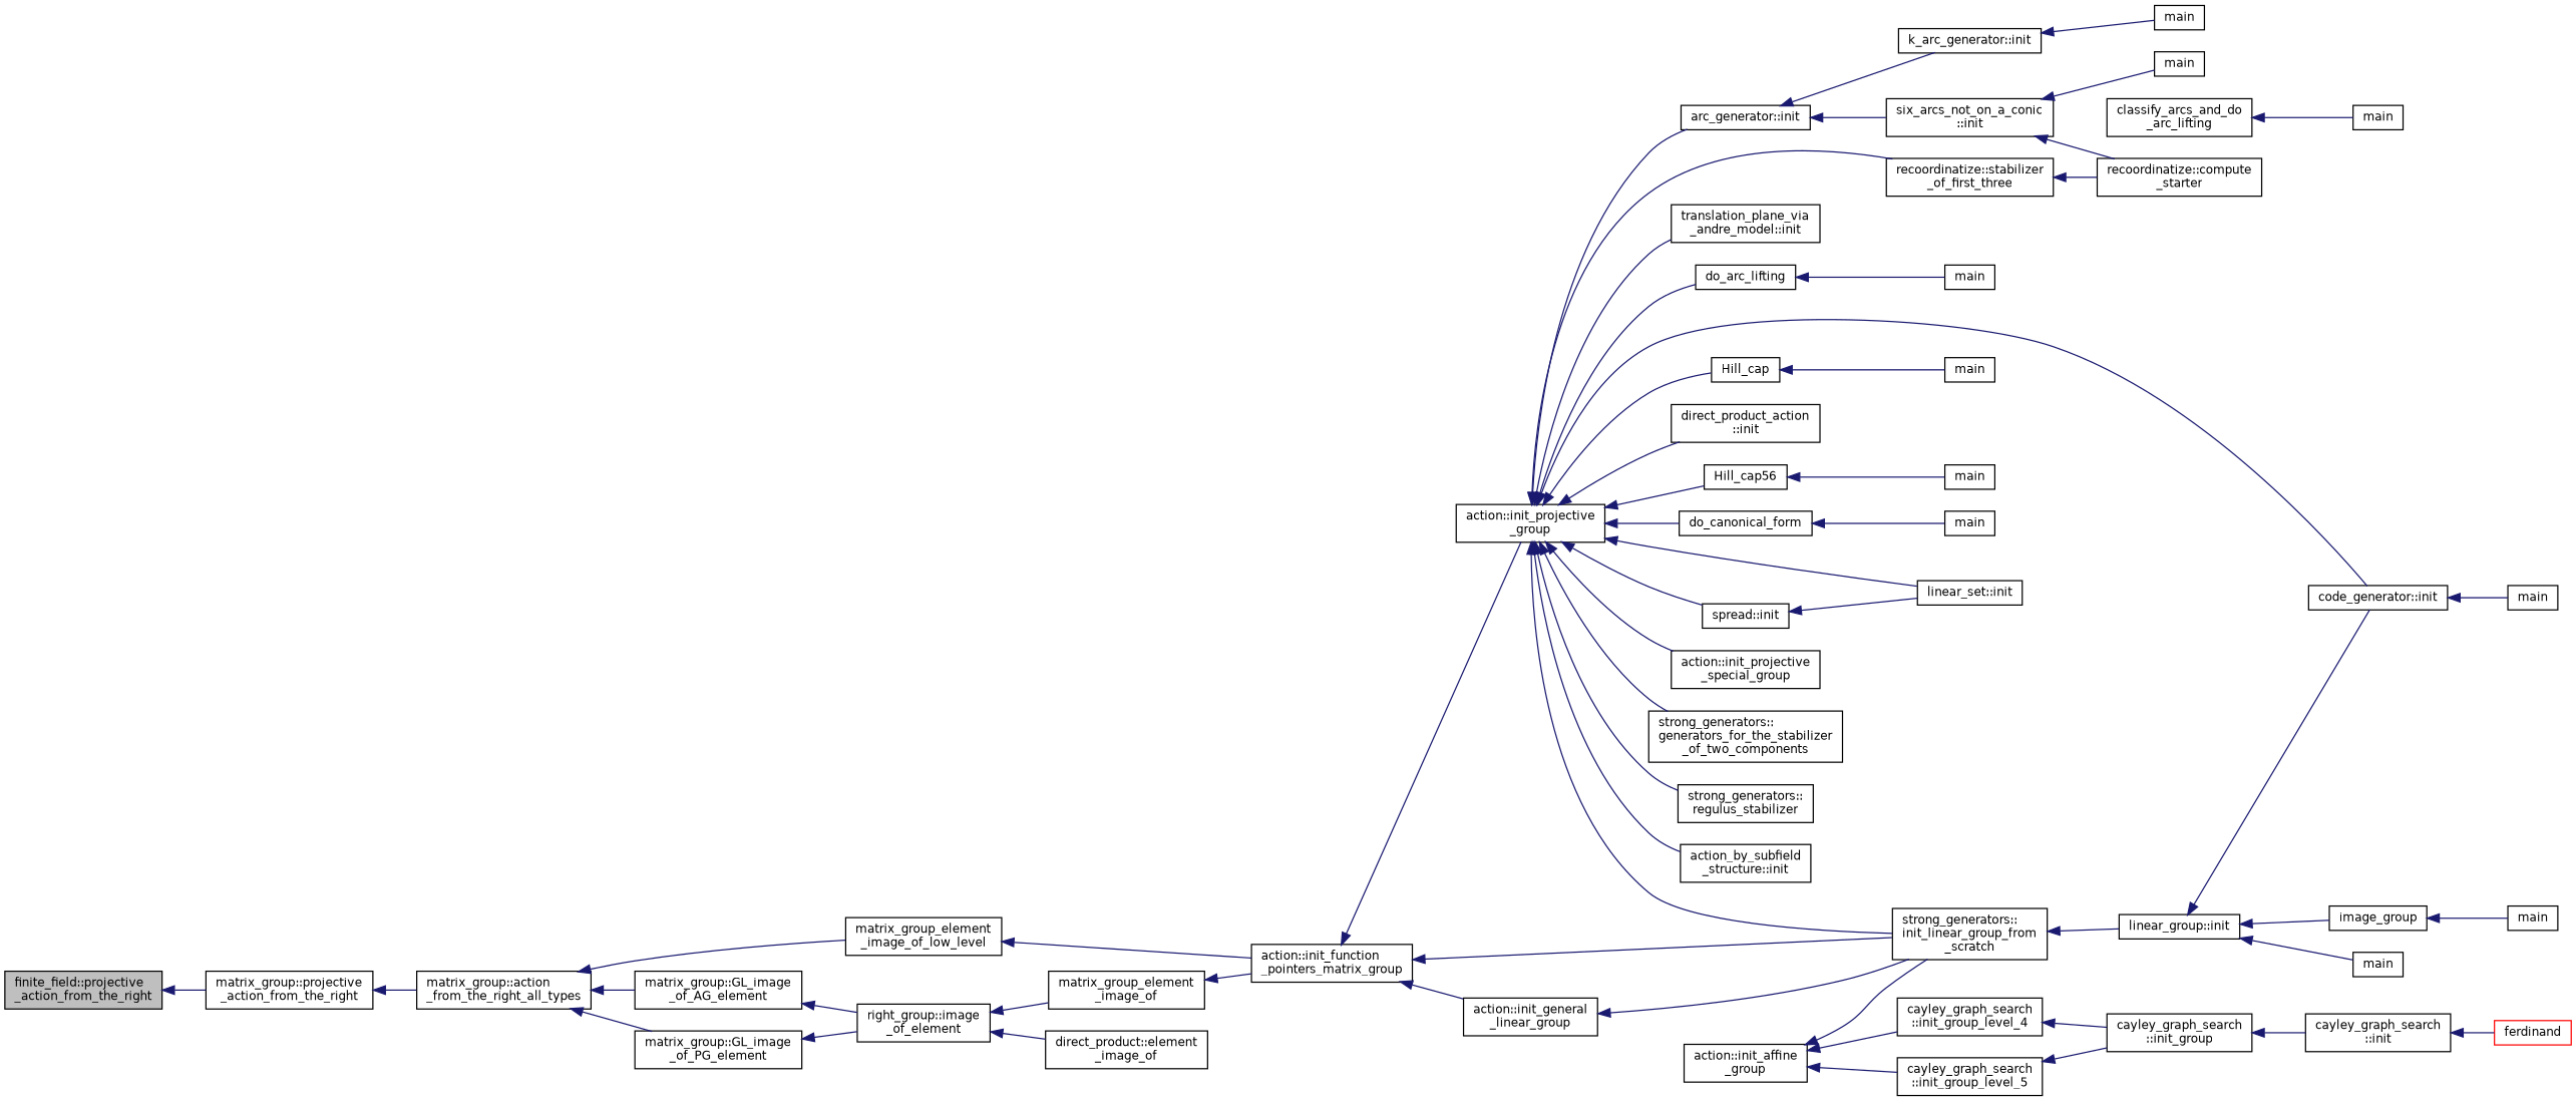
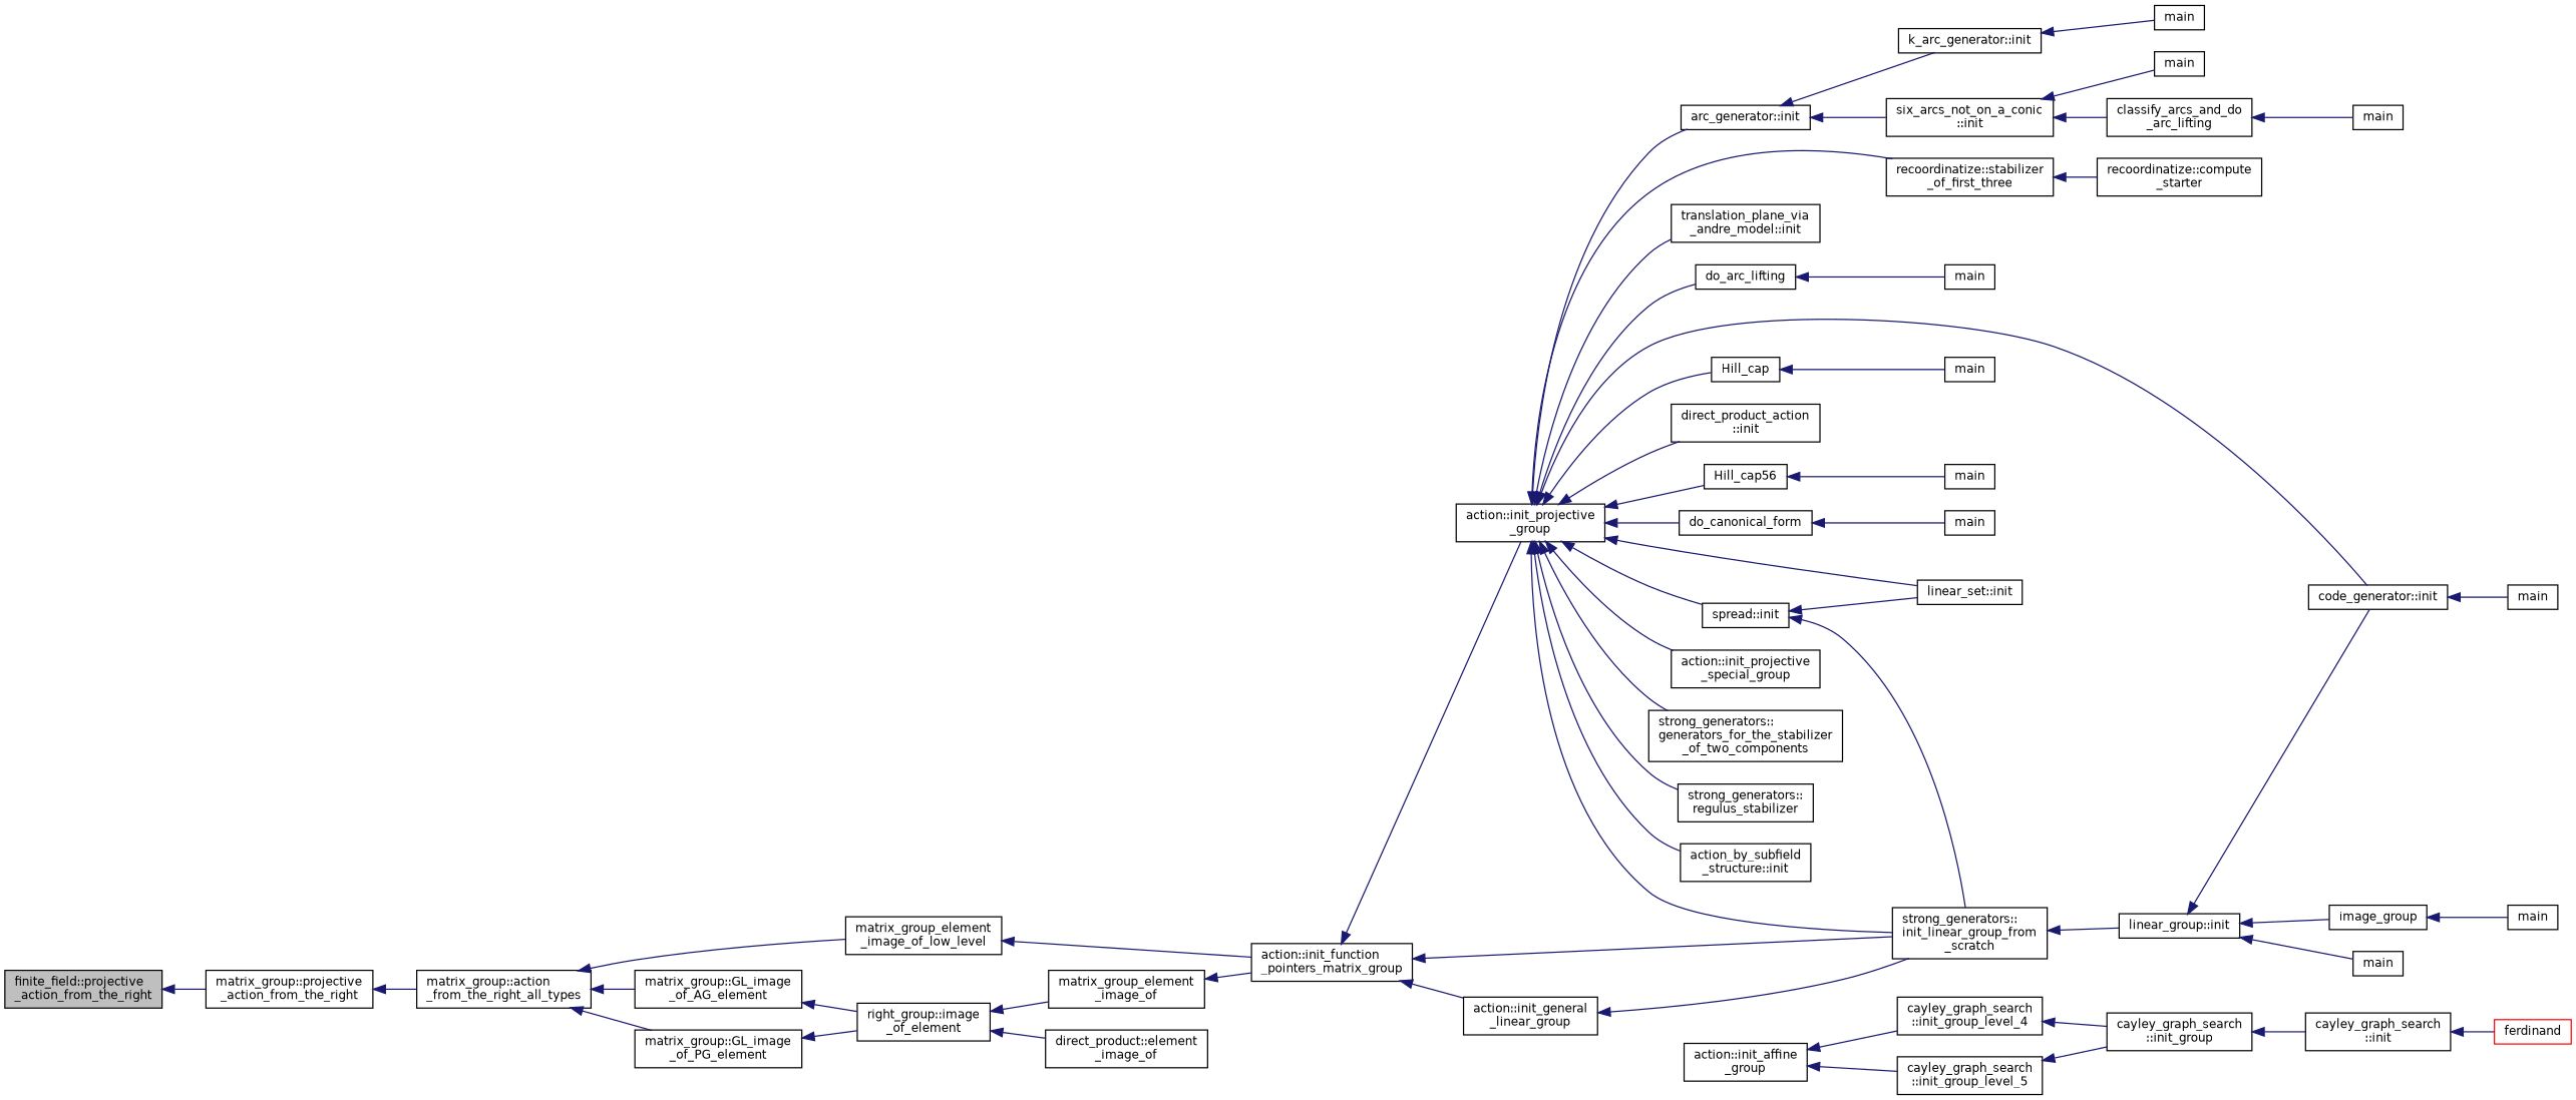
  digraph {
    rankdir=LR
    node [color=black fillcolor=white fontname=Helvetica fontsize=10 shape=record style=filled]
    edge [color=midnightblue dir=back fontname=Helvetica fontsize=10 labelfontname=Helvetica labelfontsize=10 style=solid]
    n1 [fillcolor=grey75 fontcolor=black height=0.2 label="finite_field::projective\l_action_from_the_right" width=0.4]
    n2 [height=0.2 label="matrix_group::projective\l_action_from_the_right" width=0.4]
    n3 [height=0.2 label="matrix_group::action\l_from_the_right_all_types" width=0.4]
    n4 [height=0.2 label="matrix_group_element\l_image_of_low_level" width=0.4]
    n5 [height=0.2 label="matrix_group::GL_image\l_of_PG_element" width=0.4]
    n6 [height=0.2 label="matrix_group::GL_image\l_of_AG_element" width=0.4]
    n7 [height=0.2 label="action::init_function\l_pointers_matrix_group" width=0.4]
    n8 [height=0.2 label="right_group::image\l_of_element" width=0.4]
    n9 [height=0.2 label="action::init_projective\l_group" width=0.4]
    n10 [height=0.2 label="action::init_general\l_linear_group" width=0.4]
    n11 [height=0.2 label="strong_generators::\linit_linear_group_from\l_scratch" width=0.4]
    n12 [height=0.2 label=do_arc_lifting width=0.4]
    n13 [height=0.2 label="code_generator::init" width=0.4]
    n14 [height=0.2 label="direct_product_action\l::init" width=0.4]
    n15 [height=0.2 label=Hill_cap width=0.4]
    n16 [height=0.2 label="linear_set::init" width=0.4]
    n17 [height=0.2 label=Hill_cap56 width=0.4]
    n18 [height=0.2 label=do_canonical_form width=0.4]
    n19 [height=0.2 label="action::init_projective\l_special_group" width=0.4]
    n20 [height=0.2 label="strong_generators::\lgenerators_for_the_stabilizer\l_of_two_components" width=0.4]
    n21 [height=0.2 label="strong_generators::\lregulus_stabilizer" width=0.4]
    n22 [height=0.2 label="action_by_subfield\l_structure::init" width=0.4]
    n23 [height=0.2 label="arc_generator::init" width=0.4]
    n24 [height=0.2 label="recoordinatize::stabilizer\l_of_first_three" width=0.4]
    n25 [height=0.2 label="spread::init" width=0.4]
    n26 [height=0.2 label="translation_plane_via\l_andre_model::init" width=0.4]
    n27 [height=0.2 label="action::init_affine\l_group" width=0.4]
    n28 [height=0.2 label="cayley_graph_search\l::init_group_level_4" width=0.4]
    n29 [height=0.2 label="cayley_graph_search\l::init_group_level_5" width=0.4]
    n30 [height=0.2 label=main width=0.4]
    n31 [height=0.2 label=main width=0.4]
    n32 [height=0.2 label=main width=0.4]
    n33 [height=0.2 label=main width=0.4]
    n34 [height=0.2 label=main width=0.4]
    n35 [height=0.2 label="linear_group::init" width=0.4]
    n36 [height=0.2 label="k_arc_generator::init" width=0.4]
    n37 [height=0.2 label="six_arcs_not_on_a_conic\l::init" width=0.4]
    n38 [height=0.2 label="recoordinatize::compute\l_starter" width=0.4]
    n39 [height=0.2 label=image_group width=0.4]
    n40 [height=0.2 label=main width=0.4]
    n41 [height=0.2 label=main width=0.4]
    n42 [height=0.2 label=main width=0.4]
    n43 [height=0.2 label="classify_arcs_and_do\l_arc_lifting" width=0.4]
    n44 [height=0.2 label=main width=0.4]
    n45 [height=0.2 label=main width=0.4]
    n46 [height=0.2 label="cayley_graph_search\l::init_group" width=0.4]
    n47 [height=0.2 label="cayley_graph_search\l::init" width=0.4]
    n48 [color=red height=0.2 label=ferdinand width=0.4]
    n49 [height=0.2 label="direct_product::element\l_image_of" width=0.4]
    n50 [height=0.2 label="matrix_group_element\l_image_of" width=0.4]
    n1 -> n2
    n2 -> n3
    n3 -> n4
    n3 -> n5
    n3 -> n6
    n4 -> n7
    n5 -> n8
    n6 -> n8
    n7 -> n9
    n7 -> n10
    n7 -> n11
    n8 -> n49
    n8 -> n50
    n9 -> n11
    n9 -> n12
    n9 -> n13
    n9 -> n14
    n9 -> n15
    n9 -> n16
    n9 -> n17
    n9 -> n18
    n9 -> n19
    n9 -> n20
    n9 -> n21
    n9 -> n22
    n9 -> n23
    n9 -> n24
    n9 -> n25
    n9 -> n26
    n10 -> n11
    n11 -> n35
    n12 -> n30
    n13 -> n31
    n15 -> n32
    n17 -> n33
    n18 -> n34
    n23 -> n36
    n23 -> n37
    n24 -> n38
    n25 -> n16
-   n27 -> n11
+   n25 -> n11
    n27 -> n28
    n27 -> n29
    n28 -> n46
    n29 -> n46
    n35 -> n13
    n35 -> n39
    n35 -> n40
    n36 -> n42
-   n37 -> n38
+   n37 -> n43
    n37 -> n44
    n39 -> n41
    n43 -> n45
    n46 -> n47
    n47 -> n48
    n50 -> n7
  }
